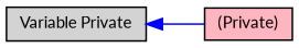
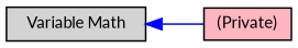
  digraph {
    rankdir=LR
    fontname=Lato
    node [color=black fontname=Lato fontsize=10 shape=record style=filled]
    n1 [fillcolor=lightpink fontcolor=black height=0.2 label="(Private)" width=0.4]
-   n2 [fillcolor=lightgrey height=0.2 label="Variable Private" width=0.4]
+   n2 [fillcolor=lightgrey height=0.2 label="Variable Math" width=0.4]
    n2 -> n1 [color=blue dir=back fontname=Lato fontsize=8 labelfontname="FreeSans.ttf" labelfontsize=8 shape=plaintext style=solid]
  }
